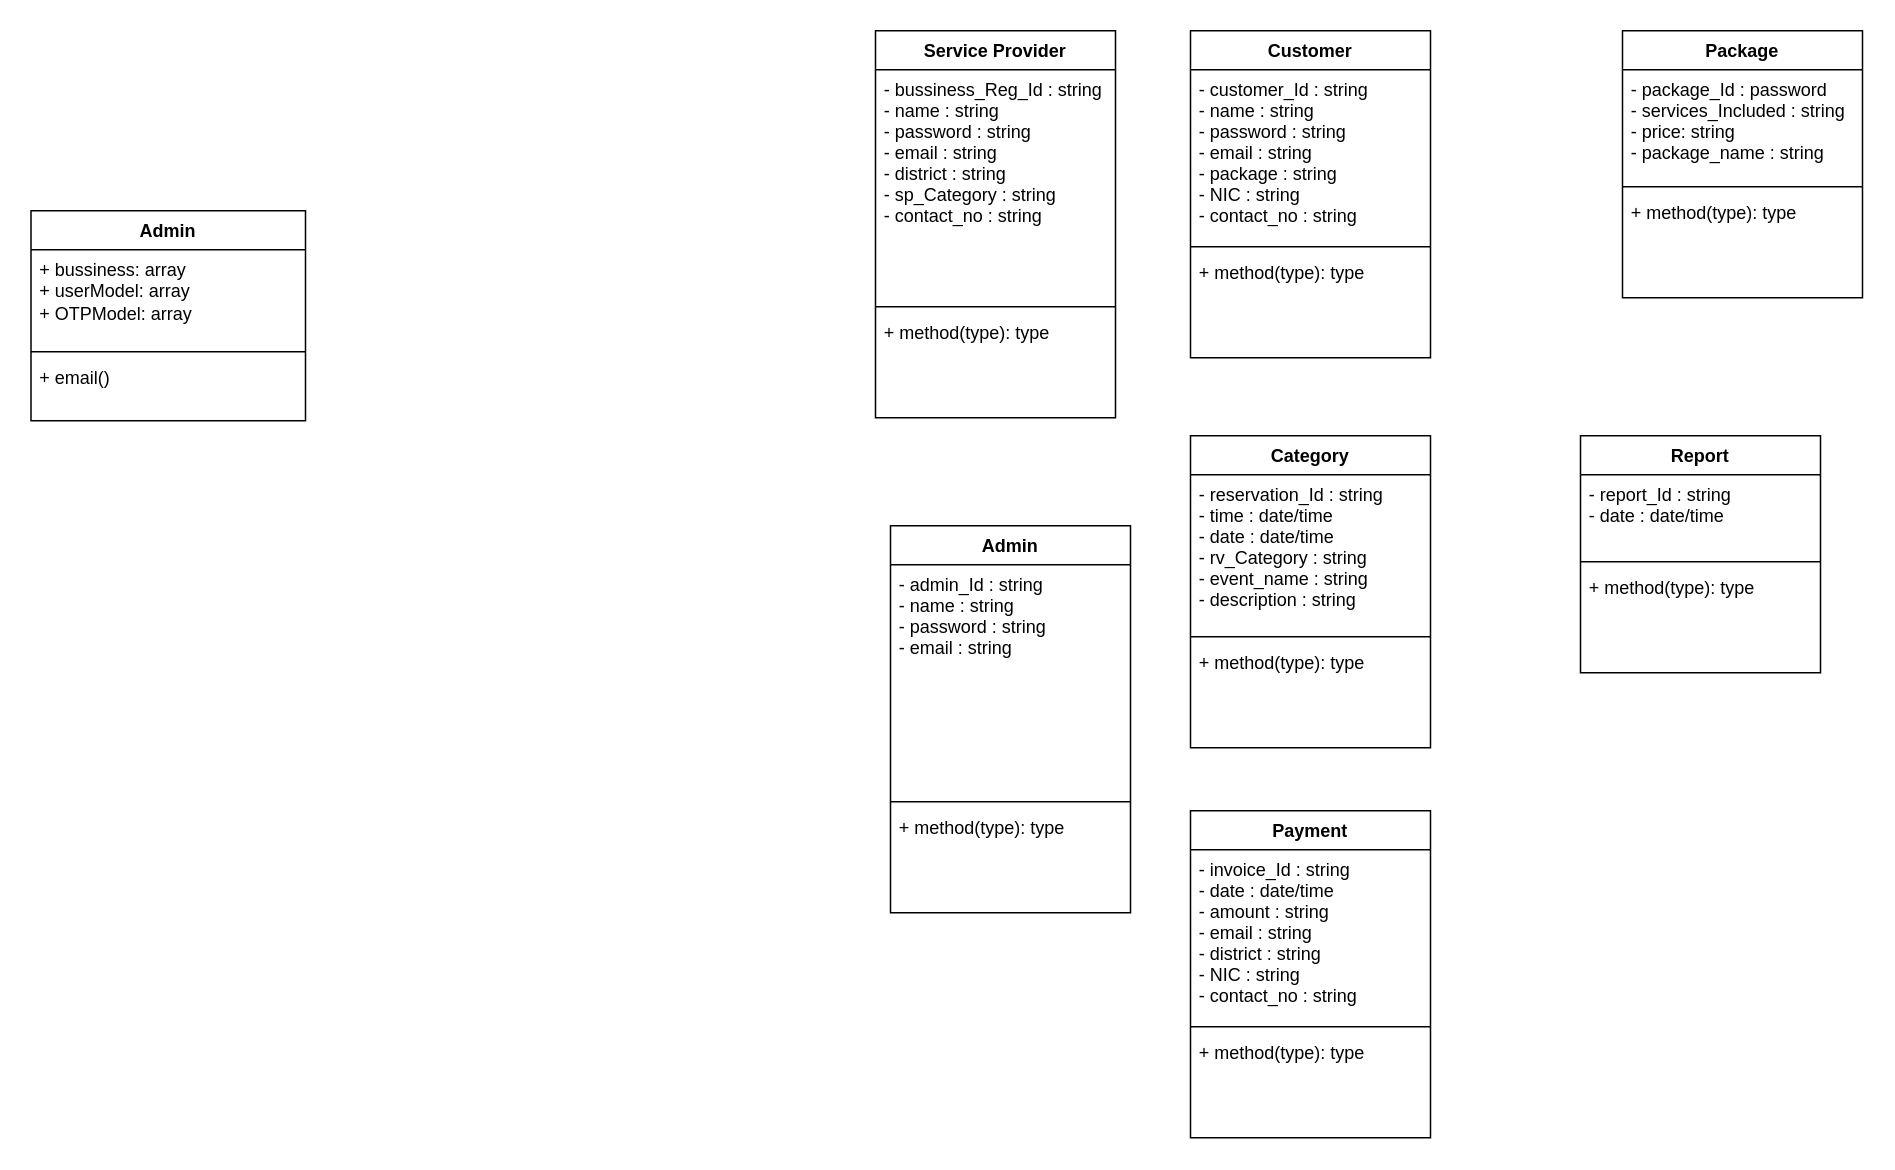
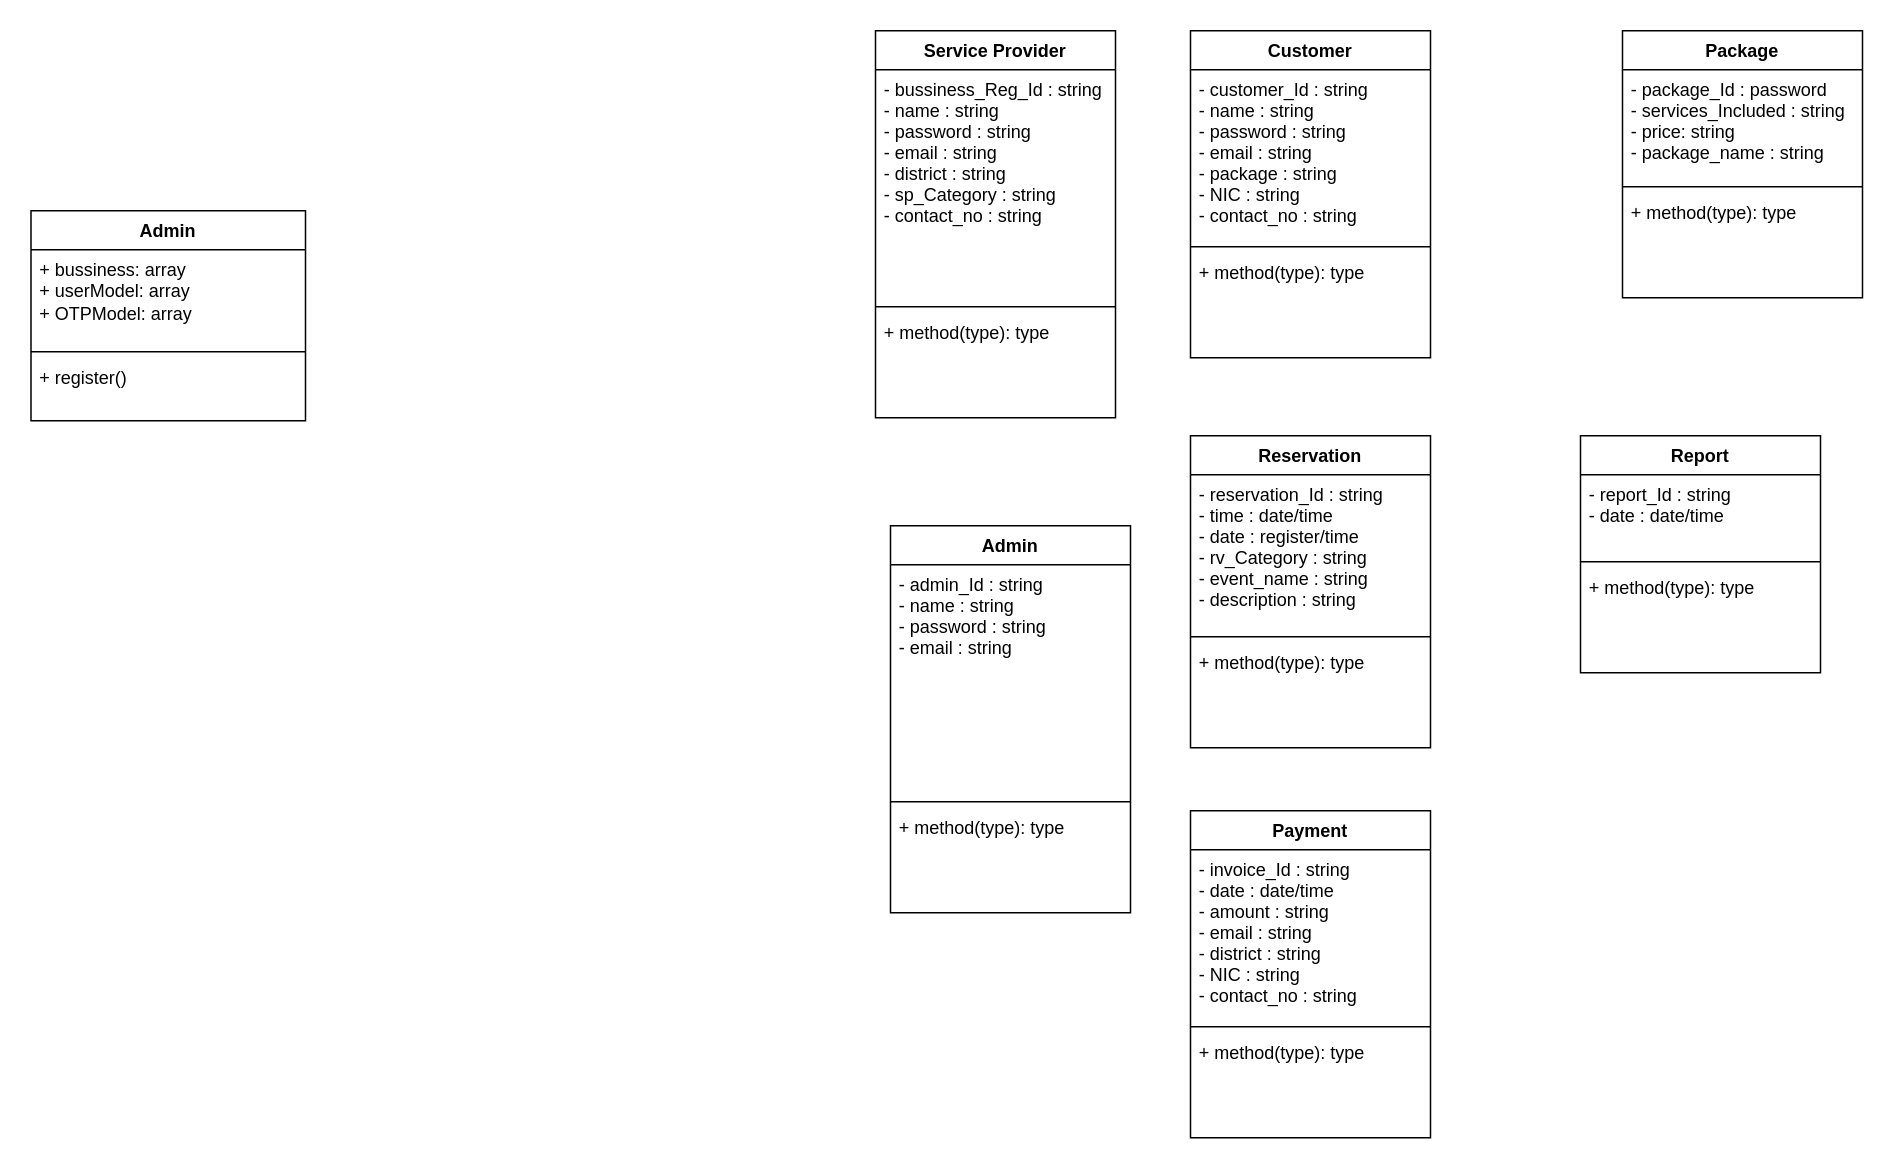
  <mxCell id="0" />
  <mxCell id="1" parent="0" />
  <mxCell id="2" value="Customer" style="swimlane;fontStyle=1;align=center;verticalAlign=top;childLayout=stackLayout;horizontal=1;startSize=26;horizontalStack=0;resizeParent=1;resizeParentMax=0;resizeLast=0;collapsible=1;marginBottom=0;" parent="1" vertex="1"><mxGeometry x="793" y="20" width="160" height="218" as="geometry" /></mxCell>
  <mxCell id="3" value="- customer_Id : string&#10;- name : string&#10;- password : string&#10;- email : string&#10;- package : string&#10;- NIC : string&#10;- contact_no : string&#10;" style="text;strokeColor=none;fillColor=none;align=left;verticalAlign=top;spacingLeft=4;spacingRight=4;overflow=hidden;rotatable=0;points=[[0,0.5],[1,0.5]];portConstraint=eastwest;" parent="2" vertex="1"><mxGeometry y="26" width="160" height="114" as="geometry" /></mxCell>
  <mxCell id="4" value="" style="line;strokeWidth=1;fillColor=none;align=left;verticalAlign=middle;spacingTop=-1;spacingLeft=3;spacingRight=3;rotatable=0;labelPosition=right;points=[];portConstraint=eastwest;strokeColor=inherit;" parent="2" vertex="1"><mxGeometry y="140" width="160" height="8" as="geometry" /></mxCell>
  <mxCell id="5" value="+ method(type): type" style="text;strokeColor=none;fillColor=none;align=left;verticalAlign=top;spacingLeft=4;spacingRight=4;overflow=hidden;rotatable=0;points=[[0,0.5],[1,0.5]];portConstraint=eastwest;" parent="2" vertex="1"><mxGeometry y="148" width="160" height="70" as="geometry" /></mxCell>
  <mxCell id="6" value="Package" style="swimlane;fontStyle=1;align=center;verticalAlign=top;childLayout=stackLayout;horizontal=1;startSize=26;horizontalStack=0;resizeParent=1;resizeParentMax=0;resizeLast=0;collapsible=1;marginBottom=0;" parent="1" vertex="1"><mxGeometry x="1081" y="20" width="160" height="178" as="geometry" /></mxCell>
  <mxCell id="7" value="- package_Id : password&#10;- services_Included : string&#10;- price: string&#10;- package_name : string&#10;" style="text;strokeColor=none;fillColor=none;align=left;verticalAlign=top;spacingLeft=4;spacingRight=4;overflow=hidden;rotatable=0;points=[[0,0.5],[1,0.5]];portConstraint=eastwest;" parent="6" vertex="1"><mxGeometry y="26" width="160" height="74" as="geometry" /></mxCell>
  <mxCell id="8" value="" style="line;strokeWidth=1;fillColor=none;align=left;verticalAlign=middle;spacingTop=-1;spacingLeft=3;spacingRight=3;rotatable=0;labelPosition=right;points=[];portConstraint=eastwest;strokeColor=inherit;" parent="6" vertex="1"><mxGeometry y="100" width="160" height="8" as="geometry" /></mxCell>
  <mxCell id="9" value="+ method(type): type" style="text;strokeColor=none;fillColor=none;align=left;verticalAlign=top;spacingLeft=4;spacingRight=4;overflow=hidden;rotatable=0;points=[[0,0.5],[1,0.5]];portConstraint=eastwest;" parent="6" vertex="1"><mxGeometry y="108" width="160" height="70" as="geometry" /></mxCell>
- <mxCell id="10" value="Category" style="swimlane;fontStyle=1;align=center;verticalAlign=top;childLayout=stackLayout;horizontal=1;startSize=26;horizontalStack=0;resizeParent=1;resizeParentMax=0;resizeLast=0;collapsible=1;marginBottom=0;" parent="1" vertex="1"><mxGeometry x="793" y="290" width="160" height="208" as="geometry" /></mxCell>
- <mxCell id="11" value="- reservation_Id : string&#10;- time : date/time&#10;- date : date/time&#10;- rv_Category : string&#10;- event_name : string&#10;- description : string&#10;" style="text;strokeColor=none;fillColor=none;align=left;verticalAlign=top;spacingLeft=4;spacingRight=4;overflow=hidden;rotatable=0;points=[[0,0.5],[1,0.5]];portConstraint=eastwest;" parent="10" vertex="1"><mxGeometry y="26" width="160" height="104" as="geometry" /></mxCell>
+ <mxCell id="10" value="Reservation" style="swimlane;fontStyle=1;align=center;verticalAlign=top;childLayout=stackLayout;horizontal=1;startSize=26;horizontalStack=0;resizeParent=1;resizeParentMax=0;resizeLast=0;collapsible=1;marginBottom=0;" parent="1" vertex="1"><mxGeometry x="793" y="290" width="160" height="208" as="geometry" /></mxCell>
+ <mxCell id="11" value="- reservation_Id : string&#10;- time : date/time&#10;- date : register/time&#10;- rv_Category : string&#10;- event_name : string&#10;- description : string&#10;" style="text;strokeColor=none;fillColor=none;align=left;verticalAlign=top;spacingLeft=4;spacingRight=4;overflow=hidden;rotatable=0;points=[[0,0.5],[1,0.5]];portConstraint=eastwest;" parent="10" vertex="1"><mxGeometry y="26" width="160" height="104" as="geometry" /></mxCell>
  <mxCell id="12" value="" style="line;strokeWidth=1;fillColor=none;align=left;verticalAlign=middle;spacingTop=-1;spacingLeft=3;spacingRight=3;rotatable=0;labelPosition=right;points=[];portConstraint=eastwest;strokeColor=inherit;" parent="10" vertex="1"><mxGeometry y="130" width="160" height="8" as="geometry" /></mxCell>
  <mxCell id="13" value="+ method(type): type" style="text;strokeColor=none;fillColor=none;align=left;verticalAlign=top;spacingLeft=4;spacingRight=4;overflow=hidden;rotatable=0;points=[[0,0.5],[1,0.5]];portConstraint=eastwest;" parent="10" vertex="1"><mxGeometry y="138" width="160" height="70" as="geometry" /></mxCell>
  <mxCell id="14" value="Report" style="swimlane;fontStyle=1;align=center;verticalAlign=top;childLayout=stackLayout;horizontal=1;startSize=26;horizontalStack=0;resizeParent=1;resizeParentMax=0;resizeLast=0;collapsible=1;marginBottom=0;" parent="1" vertex="1"><mxGeometry x="1053" y="290" width="160" height="158" as="geometry" /></mxCell>
  <mxCell id="15" value="- report_Id : string&#10;- date : date/time&#10;&#10;" style="text;strokeColor=none;fillColor=none;align=left;verticalAlign=top;spacingLeft=4;spacingRight=4;overflow=hidden;rotatable=0;points=[[0,0.5],[1,0.5]];portConstraint=eastwest;" parent="14" vertex="1"><mxGeometry y="26" width="160" height="54" as="geometry" /></mxCell>
  <mxCell id="16" value="" style="line;strokeWidth=1;fillColor=none;align=left;verticalAlign=middle;spacingTop=-1;spacingLeft=3;spacingRight=3;rotatable=0;labelPosition=right;points=[];portConstraint=eastwest;strokeColor=inherit;" parent="14" vertex="1"><mxGeometry y="80" width="160" height="8" as="geometry" /></mxCell>
  <mxCell id="17" value="+ method(type): type" style="text;strokeColor=none;fillColor=none;align=left;verticalAlign=top;spacingLeft=4;spacingRight=4;overflow=hidden;rotatable=0;points=[[0,0.5],[1,0.5]];portConstraint=eastwest;" parent="14" vertex="1"><mxGeometry y="88" width="160" height="70" as="geometry" /></mxCell>
  <mxCell id="18" value="&lt;span style=&quot;color: rgba(0, 0, 0, 0); font-family: monospace; font-size: 0px; text-align: start;&quot;&gt;%3CmxGraphModel%3E%3Croot%3E%3CmxCell%20id%3D%220%22%2F%3E%3CmxCell%20id%3D%221%22%20parent%3D%220%22%2F%3E%3CmxCell%20id%3D%222%22%20value%3D%22Customer%22%20style%3D%22swimlane%3BfontStyle%3D1%3Balign%3Dcenter%3BverticalAlign%3Dtop%3BchildLayout%3DstackLayout%3Bhorizontal%3D1%3BstartSize%3D26%3BhorizontalStack%3D0%3BresizeParent%3D1%3BresizeParentMax%3D0%3BresizeLast%3D0%3Bcollapsible%3D1%3BmarginBottom%3D0%3B%22%20vertex%3D%221%22%20parent%3D%221%22%3E%3CmxGeometry%20x%3D%22200%22%20y%3D%22560%22%20width%3D%22160%22%20height%3D%22218%22%20as%3D%22geometry%22%2F%3E%3C%2FmxCell%3E%3CmxCell%20id%3D%223%22%20value%3D%22-%20customer_Id%20%3A%20string%26%2310%3B-%20name%20%3A%20string%26%2310%3B-%20password%20%3A%20string%26%2310%3B-%20email%20%3A%20string%26%2310%3B-%20district%20%3A%20string%26%2310%3B-%20NIC%20%3A%20string%26%2310%3B-%20contact_no%20%3A%20string%26%2310%3B%22%20style%3D%22text%3BstrokeColor%3Dnone%3BfillColor%3Dnone%3Balign%3Dleft%3BverticalAlign%3Dtop%3BspacingLeft%3D4%3BspacingRight%3D4%3Boverflow%3Dhidden%3Brotatable%3D0%3Bpoints%3D%5B%5B0%2C0.5%5D%2C%5B1%2C0.5%5D%5D%3BportConstraint%3Deastwest%3B%22%20vertex%3D%221%22%20parent%3D%222%22%3E%3CmxGeometry%20y%3D%2226%22%20width%3D%22160%22%20height%3D%22114%22%20as%3D%22geometry%22%2F%3E%3C%2FmxCell%3E%3CmxCell%20id%3D%224%22%20value%3D%22%22%20style%3D%22line%3BstrokeWidth%3D1%3BfillColor%3Dnone%3Balign%3Dleft%3BverticalAlign%3Dmiddle%3BspacingTop%3D-1%3BspacingLeft%3D3%3BspacingRight%3D3%3Brotatable%3D0%3BlabelPosition%3Dright%3Bpoints%3D%5B%5D%3BportConstraint%3Deastwest%3BstrokeColor%3Dinherit%3B%22%20vertex%3D%221%22%20parent%3D%222%22%3E%3CmxGeometry%20y%3D%22140%22%20width%3D%22160%22%20height%3D%228%22%20as%3D%22geometry%22%2F%3E%3C%2FmxCell%3E%3CmxCell%20id%3D%225%22%20value%3D%22%2B%20method(type)%3A%20type%22%20style%3D%22text%3BstrokeColor%3Dnone%3BfillColor%3Dnone%3Balign%3Dleft%3BverticalAlign%3Dtop%3BspacingLeft%3D4%3BspacingRight%3D4%3Boverflow%3Dhidden%3Brotatable%3D0%3Bpoints%3D%5B%5B0%2C0.5%5D%2C%5B1%2C0.5%5D%5D%3BportConstraint%3Deastwest%3B%22%20vertex%3D%221%22%20parent%3D%222%22%3E%3CmxGeometry%20y%3D%22148%22%20width%3D%22160%22%20height%3D%2270%22%20as%3D%22geometry%22%2F%3E%3C%2FmxCell%3E%3C%2Froot%3E%3C%2FmxGraphModel%3E&lt;/span&gt;" style="text;html=1;align=center;verticalAlign=middle;resizable=0;points=[];autosize=1;strokeColor=none;fillColor=none;" parent="1" vertex="1"><mxGeometry x="1063" y="485" width="20" height="30" as="geometry" /></mxCell>
  <mxCell id="19" value="Payment" style="swimlane;fontStyle=1;align=center;verticalAlign=top;childLayout=stackLayout;horizontal=1;startSize=26;horizontalStack=0;resizeParent=1;resizeParentMax=0;resizeLast=0;collapsible=1;marginBottom=0;" parent="1" vertex="1"><mxGeometry x="793" y="540" width="160" height="218" as="geometry" /></mxCell>
  <mxCell id="20" value="- invoice_Id : string&#10;- date : date/time&#10;- amount : string&#10;- email : string&#10;- district : string&#10;- NIC : string&#10;- contact_no : string&#10;" style="text;strokeColor=none;fillColor=none;align=left;verticalAlign=top;spacingLeft=4;spacingRight=4;overflow=hidden;rotatable=0;points=[[0,0.5],[1,0.5]];portConstraint=eastwest;" parent="19" vertex="1"><mxGeometry y="26" width="160" height="114" as="geometry" /></mxCell>
  <mxCell id="21" value="" style="line;strokeWidth=1;fillColor=none;align=left;verticalAlign=middle;spacingTop=-1;spacingLeft=3;spacingRight=3;rotatable=0;labelPosition=right;points=[];portConstraint=eastwest;strokeColor=inherit;" parent="19" vertex="1"><mxGeometry y="140" width="160" height="8" as="geometry" /></mxCell>
  <mxCell id="22" value="+ method(type): type" style="text;strokeColor=none;fillColor=none;align=left;verticalAlign=top;spacingLeft=4;spacingRight=4;overflow=hidden;rotatable=0;points=[[0,0.5],[1,0.5]];portConstraint=eastwest;" parent="19" vertex="1"><mxGeometry y="148" width="160" height="70" as="geometry" /></mxCell>
  <mxCell id="23" value="Service Provider" style="swimlane;fontStyle=1;align=center;verticalAlign=top;childLayout=stackLayout;horizontal=1;startSize=26;horizontalStack=0;resizeParent=1;resizeParentMax=0;resizeLast=0;collapsible=1;marginBottom=0;" parent="1" vertex="1"><mxGeometry x="583" y="20" width="160" height="258" as="geometry" /></mxCell>
  <mxCell id="24" value="- bussiness_Reg_Id : string&#10;- name : string&#10;- password : string&#10;- email : string&#10;- district : string&#10;- sp_Category : string&#10;- contact_no : string&#10;&#10;" style="text;strokeColor=none;fillColor=none;align=left;verticalAlign=top;spacingLeft=4;spacingRight=4;overflow=hidden;rotatable=0;points=[[0,0.5],[1,0.5]];portConstraint=eastwest;" parent="23" vertex="1"><mxGeometry y="26" width="160" height="154" as="geometry" /></mxCell>
  <mxCell id="25" value="" style="line;strokeWidth=1;fillColor=none;align=left;verticalAlign=middle;spacingTop=-1;spacingLeft=3;spacingRight=3;rotatable=0;labelPosition=right;points=[];portConstraint=eastwest;strokeColor=inherit;" parent="23" vertex="1"><mxGeometry y="180" width="160" height="8" as="geometry" /></mxCell>
  <mxCell id="26" value="+ method(type): type" style="text;strokeColor=none;fillColor=none;align=left;verticalAlign=top;spacingLeft=4;spacingRight=4;overflow=hidden;rotatable=0;points=[[0,0.5],[1,0.5]];portConstraint=eastwest;" parent="23" vertex="1"><mxGeometry y="188" width="160" height="70" as="geometry" /></mxCell>
  <mxCell id="27" value="Admin" style="swimlane;fontStyle=1;align=center;verticalAlign=top;childLayout=stackLayout;horizontal=1;startSize=26;horizontalStack=0;resizeParent=1;resizeParentMax=0;resizeLast=0;collapsible=1;marginBottom=0;" parent="1" vertex="1"><mxGeometry y="350" width="160" height="258" as="geometry" x="593" /></mxCell>
  <mxCell id="28" value="- admin_Id : string&#10;- name : string&#10;- password : string&#10;- email : string&#10;&#10;" style="text;strokeColor=none;fillColor=none;align=left;verticalAlign=top;spacingLeft=4;spacingRight=4;overflow=hidden;rotatable=0;points=[[0,0.5],[1,0.5]];portConstraint=eastwest;" parent="27" vertex="1"><mxGeometry y="26" width="160" height="154" as="geometry" /></mxCell>
  <mxCell id="29" value="" style="line;strokeWidth=1;fillColor=none;align=left;verticalAlign=middle;spacingTop=-1;spacingLeft=3;spacingRight=3;rotatable=0;labelPosition=right;points=[];portConstraint=eastwest;strokeColor=inherit;" parent="27" vertex="1"><mxGeometry y="180" width="160" height="8" as="geometry" /></mxCell>
  <mxCell id="30" value="+ method(type): type" style="text;strokeColor=none;fillColor=none;align=left;verticalAlign=top;spacingLeft=4;spacingRight=4;overflow=hidden;rotatable=0;points=[[0,0.5],[1,0.5]];portConstraint=eastwest;" parent="27" vertex="1"><mxGeometry y="188" width="160" height="70" as="geometry" /></mxCell>
  <mxCell id="31" value="Admin" style="swimlane;fontStyle=1;align=center;verticalAlign=top;childLayout=stackLayout;horizontal=1;startSize=26;horizontalStack=0;resizeParent=1;resizeParentMax=0;resizeLast=0;collapsible=1;marginBottom=0;whiteSpace=wrap;html=1;" parent="1" vertex="1"><mxGeometry x="20" y="140" width="183" height="140" as="geometry" /></mxCell>
  <mxCell id="32" value="+ bussiness: array&lt;br&gt;+ userModel: array&lt;br&gt;+ OTPModel: array" style="text;strokeColor=none;fillColor=none;align=left;verticalAlign=top;spacingLeft=4;spacingRight=4;overflow=hidden;rotatable=0;points=[[0,0.5],[1,0.5]];portConstraint=eastwest;whiteSpace=wrap;html=1;" parent="31" vertex="1"><mxGeometry y="26" width="183" height="64" as="geometry" /></mxCell>
  <mxCell id="33" value="" style="line;strokeWidth=1;fillColor=none;align=left;verticalAlign=middle;spacingTop=-1;spacingLeft=3;spacingRight=3;rotatable=0;labelPosition=right;points=[];portConstraint=eastwest;strokeColor=inherit;" parent="31" vertex="1"><mxGeometry y="90" width="183" height="8" as="geometry" /></mxCell>
- <mxCell id="34" value="+ email()" style="text;strokeColor=none;fillColor=none;align=left;verticalAlign=top;spacingLeft=4;spacingRight=4;overflow=hidden;rotatable=0;points=[[0,0.5],[1,0.5]];portConstraint=eastwest;whiteSpace=wrap;html=1;" parent="31" vertex="1"><mxGeometry y="98" width="183" height="42" as="geometry" /></mxCell>
+ <mxCell id="34" value="+ register()" style="text;strokeColor=none;fillColor=none;align=left;verticalAlign=top;spacingLeft=4;spacingRight=4;overflow=hidden;rotatable=0;points=[[0,0.5],[1,0.5]];portConstraint=eastwest;whiteSpace=wrap;html=1;" parent="31" vertex="1"><mxGeometry y="98" width="183" height="42" as="geometry" /></mxCell>
